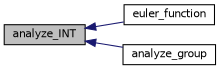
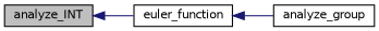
  digraph {
    rankdir=LR
    node [color=black fillcolor=white fontname=Helvetica fontsize=10 shape=record style=filled]
    edge [color=midnightblue dir=back fontname=Helvetica fontsize=10 labelfontname=Helvetica labelfontsize=10 style=solid]
    n1 [fillcolor=grey75 fontcolor=black height=0.2 label=analyze_INT width=0.4]
    n2 [height=0.2 label=euler_function width=0.4]
    n3 [height=0.2 label=analyze_group width=0.4]
    n1 -> n2
-   n1 -> n3
+   n2 -> n3
  }
